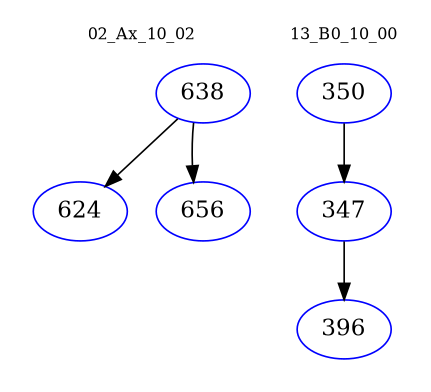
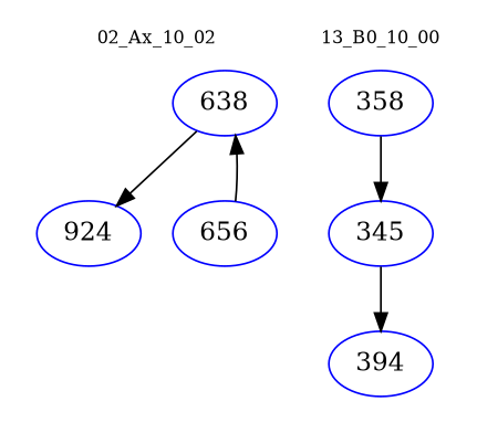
  digraph {
    node [color=blue]
    edge [color=black]
    n1 [label=638]
-   n2 [label=624]
+   n2 [label=924]
    n3 [label=656]
-   n4 [label=350]
-   n5 [label=347]
-   n6 [label=396]
+   n4 [label=358]
+   n5 [label=345]
+   n6 [label=394]
    subgraph cluster_1 {
      color=white
      fontsize=10
      label="02_Ax_10_02"
      n1
      n2
      n3
    }
    subgraph cluster_2 {
      color=white
      fontsize=10
      label="13_B0_10_00"
      n4
      n5
      n6
    }
    n1 -> n2
-   n1 -> n3
+   n3 -> n1
    n4 -> n5
    n5 -> n6
  }
